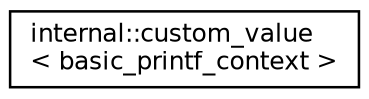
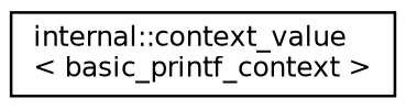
  digraph {
    rankdir=LR
-   n1 [color=black fillcolor=white fontname=Helvetica fontsize=10 height=0.2 label="internal::custom_value\l\< basic_printf_context \>" shape=record style=filled width=0.4]
+   n1 [color=black fillcolor=white fontname=Helvetica fontsize=10 height=0.2 label="internal::context_value\l\< basic_printf_context \>" shape=record style=filled width=0.4]
  }
